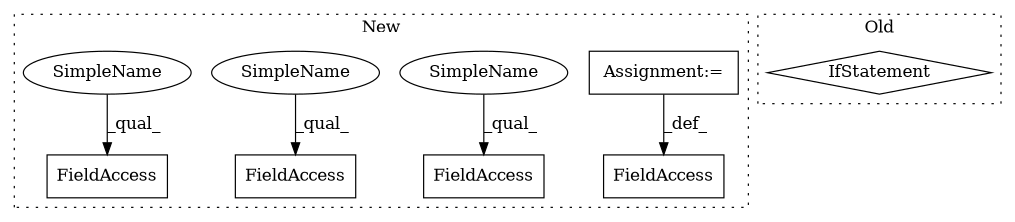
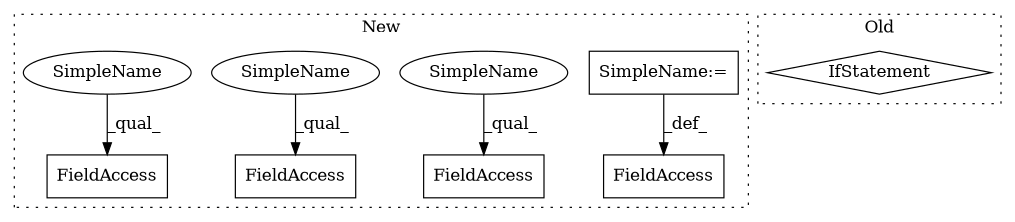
  digraph {
    node [a=22 l=8 s=8381 shape=box]
-   n1 [a=7 l=1 label="Assignment:=" s=8380]
+   n1 [a=7 l=1 label="SimpleName:=" s=8380]
    n2 [l=7 label=FieldAccess s=8373]
    n3 [label=FieldAccess]
    n4 [label=FieldAccess s=8628]
    n5 [label=FieldAccess s=8587]
    n6 [a=42 l=5 label=SimpleName s=8587 shape=ellipse]
    n7 [a=42 l=5 label=SimpleName s=8628 shape=ellipse]
    n8 [a=42 l=5 label=SimpleName shape=ellipse]
    n9 [a=25 l="4,2" label=IfStatement s="931,960" shape=diamond]
    subgraph cluster_1 {
      label=New
      style=dotted
      n1
      n2
      n3
      n4
      n5
      n6
      n7
      n8
    }
    subgraph cluster_2 {
      label=Old
      style=dotted
      n9
    }
    n1 -> n2 [label=_def_]
    n6 -> n5 [label=_qual_]
    n7 -> n4 [label=_qual_]
    n8 -> n3 [label=_qual_]
  }
